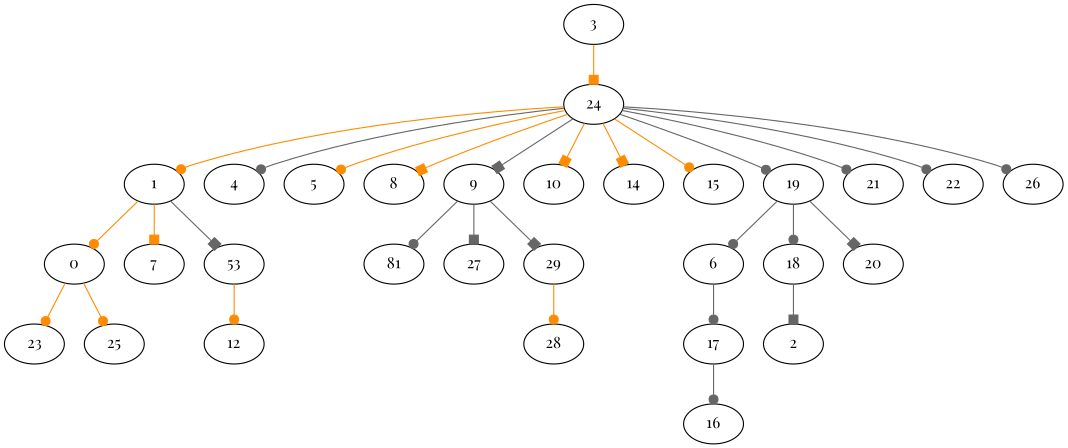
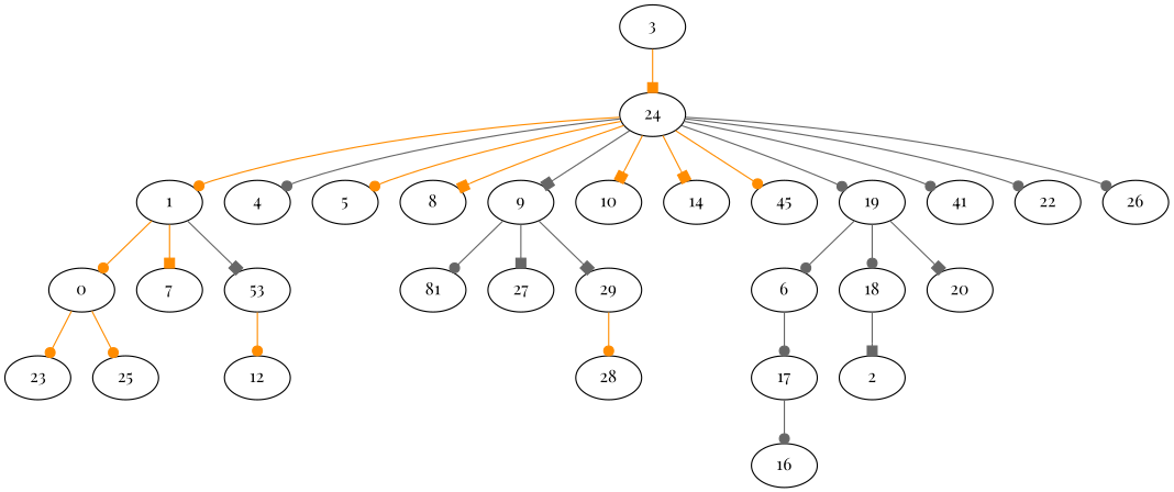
  digraph {
    fontname="Playfair Display"
    node [fontname="Playfair Display"]
    edge [arrowhead=dot color=gray40 fontname="Playfair Display"]
    n1 [label=0]
    n2 [label=23]
    n3 [label=25]
    n4 [label=1]
    n5 [label=7]
    n6 [label=53]
    n7 [label=12]
    n8 [label=2]
    n9 [label=3]
    n10 [label=24]
    n11 [label=4]
    n12 [label=5]
    n13 [label=6]
    n14 [label=17]
    n15 [label=16]
    n16 [label=8]
    n17 [label=9]
    n18 [label=81]
    n19 [label=27]
    n20 [label=29]
    n21 [label=28]
    n22 [label=10]
    n23 [label=14]
-   n24 [label=15]
+   n24 [label=45]
    n25 [label=18]
    n26 [label=19]
    n27 [label=20]
-   n28 [label=21]
+   n28 [label=41]
    n29 [label=22]
    n30 [label=26]
    n1 -> n2 [color=darkorange]
    n1 -> n3 [color=darkorange]
    n4 -> n1 [color=darkorange]
    n4 -> n5 [arrowhead=box color=darkorange]
    n4 -> n6 [arrowhead=box]
    n6 -> n7 [color=darkorange]
    n9 -> n10 [arrowhead=box color=darkorange]
    n10 -> n4 [color=darkorange]
    n10 -> n11
    n10 -> n12 [color=darkorange]
    n10 -> n16 [arrowhead=box color=darkorange]
    n10 -> n17 [arrowhead=box]
    n10 -> n22 [arrowhead=box color=darkorange]
    n10 -> n23 [arrowhead=box color=darkorange]
    n10 -> n24 [color=darkorange]
    n10 -> n26
    n10 -> n28
    n10 -> n29
    n10 -> n30
    n13 -> n14
    n14 -> n15
    n17 -> n18
    n17 -> n19 [arrowhead=box]
    n17 -> n20 [arrowhead=box]
    n20 -> n21 [color=darkorange]
    n25 -> n8 [arrowhead=box]
    n26 -> n13
    n26 -> n25
    n26 -> n27 [arrowhead=box]
  }
